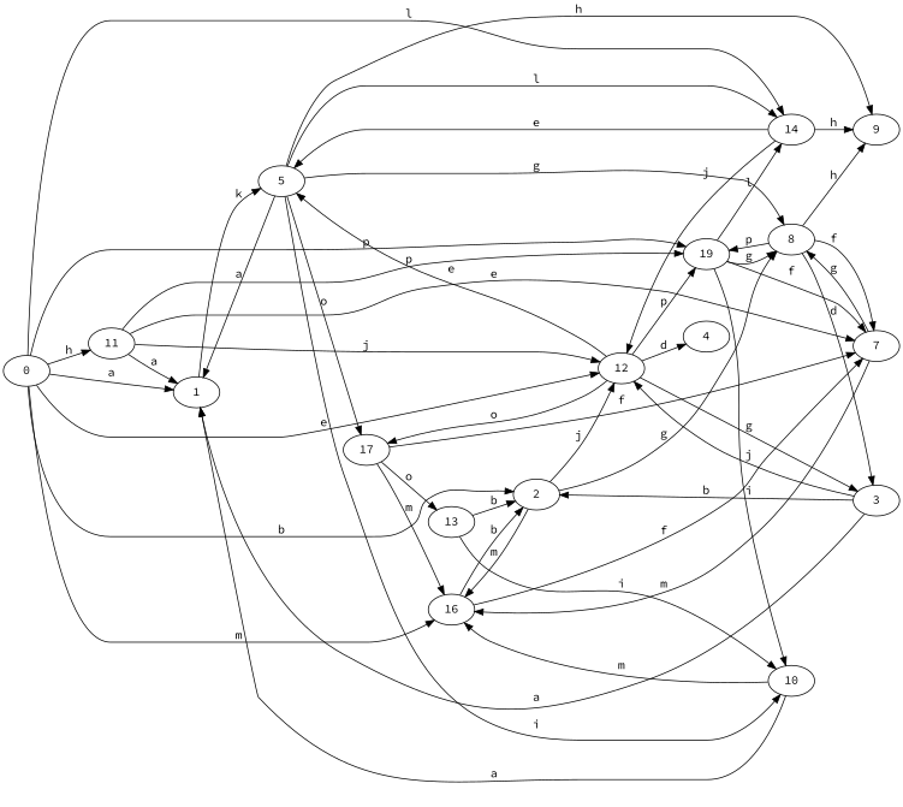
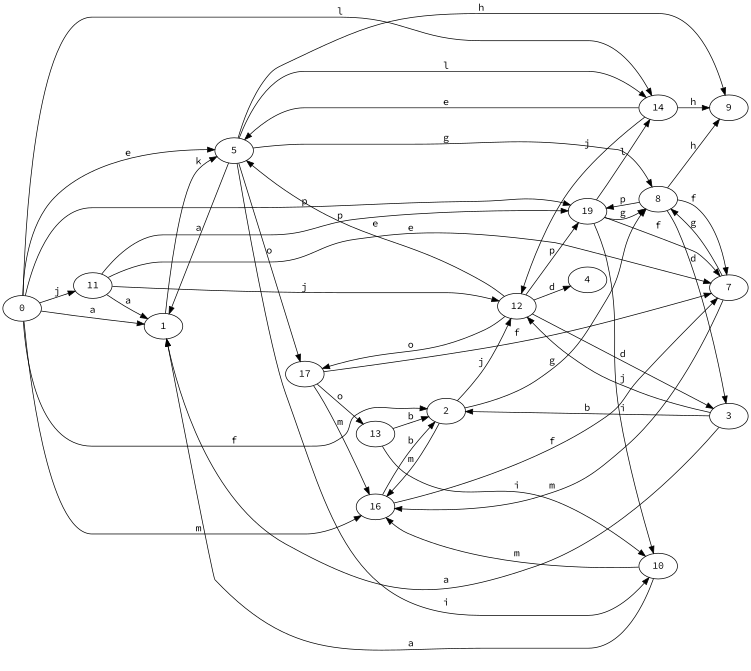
  strict digraph {
    fontname="Source Code Pro"
    rankdir=LR
    node [fontname="Source Code Pro"]
    edge [fontname="Source Code Pro"]
    0
    1
    2
    5
    11
    14
    16
    19
    8
    12
    9
    10
    17
    7
    3
    4
    13
    0 -> 1 [label=a]
-   0 -> 2 [label=b]
-   0 -> 12 [label=e]
-   0 -> 11 [label=h]
+   0 -> 2 [label=f]
+   0 -> 5 [label=e]
+   0 -> 11 [label=j]
    0 -> 14 [label=l]
    0 -> 16 [label=m]
    0 -> 19 [label=p]
    1 -> 5 [label=k]
    2 -> 16 [label=m]
    2 -> 8 [label=g]
    2 -> 12 [label=j]
    5 -> 1 [label=a]
    5 -> 14 [label=l]
    5 -> 8 [label=g]
    5 -> 9 [label=h]
    5 -> 10 [label=i]
    5 -> 17 [label=o]
    11 -> 1 [label=a]
    11 -> 19 [label=p]
    11 -> 12 [label=j]
    11 -> 7 [label=e]
    14 -> 5 [label=e]
    14 -> 12 [label=j]
    14 -> 9 [label=h]
    16 -> 2 [label=b]
    16 -> 7 [label=f]
    19 -> 14 [label=l]
    19 -> 8 [label=g]
    19 -> 10 [label=i]
    19 -> 7 [label=f]
    8 -> 19 [label=p]
    8 -> 9 [label=h]
    8 -> 7 [label=f]
    8 -> 3 [label=d]
    12 -> 5 [label=e]
    12 -> 19 [label=p]
    12 -> 17 [label=o]
-   12 -> 3 [label=g]
+   12 -> 3 [label=d]
    12 -> 4 [label=d]
    10 -> 1 [label=a]
    10 -> 16 [label=m]
    17 -> 16 [label=m]
    17 -> 7 [label=f]
    17 -> 13 [label=o]
    7 -> 16 [label=m]
    7 -> 8 [label=g]
    3 -> 1 [label=a]
    3 -> 2 [label=b]
    3 -> 12 [label=j]
    13 -> 2 [label=b]
    13 -> 10 [label=i]
  }
